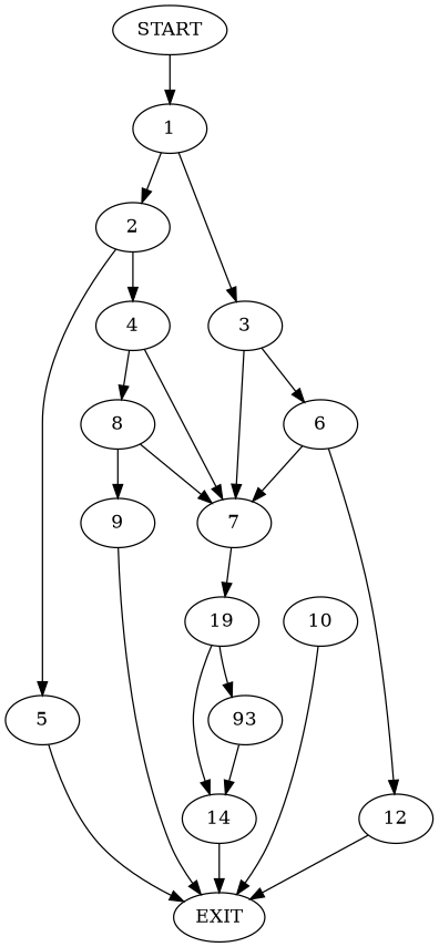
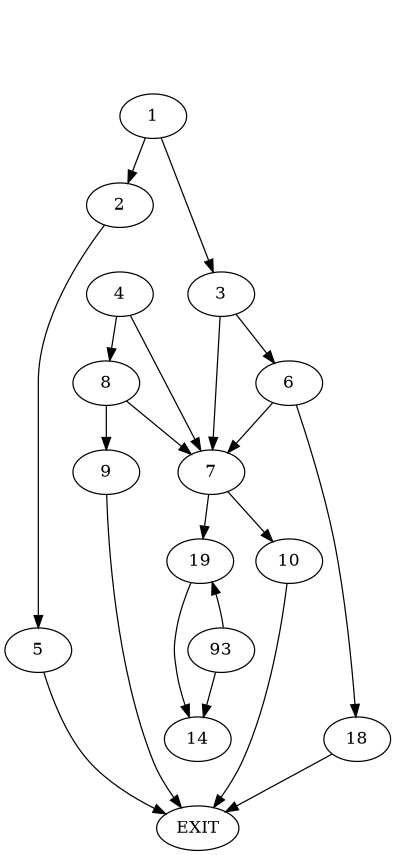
  digraph {
-   n1 [label=START]
    1
    2
    3
    n5 [label=EXIT]
    4
    5
    6
    7
    8
-   12
+   12 [label=18]
    10
    n13 [label=19]
    9
    n15 [label=93]
    14
-   n1 -> 1
    1 -> 2
    1 -> 3
-   2 -> 4
    2 -> 5
    3 -> 6
    3 -> 7
    4 -> 7
    4 -> 8
    5 -> n5
    6 -> 7
    6 -> 12
+   7 -> 10
    7 -> n13
    8 -> 7
    8 -> 9
    12 -> n5
    10 -> n5
-   n13 -> n15
+   n15 -> n13
    n13 -> 14
    9 -> n5
    n15 -> 14
-   14 -> n5
  }
